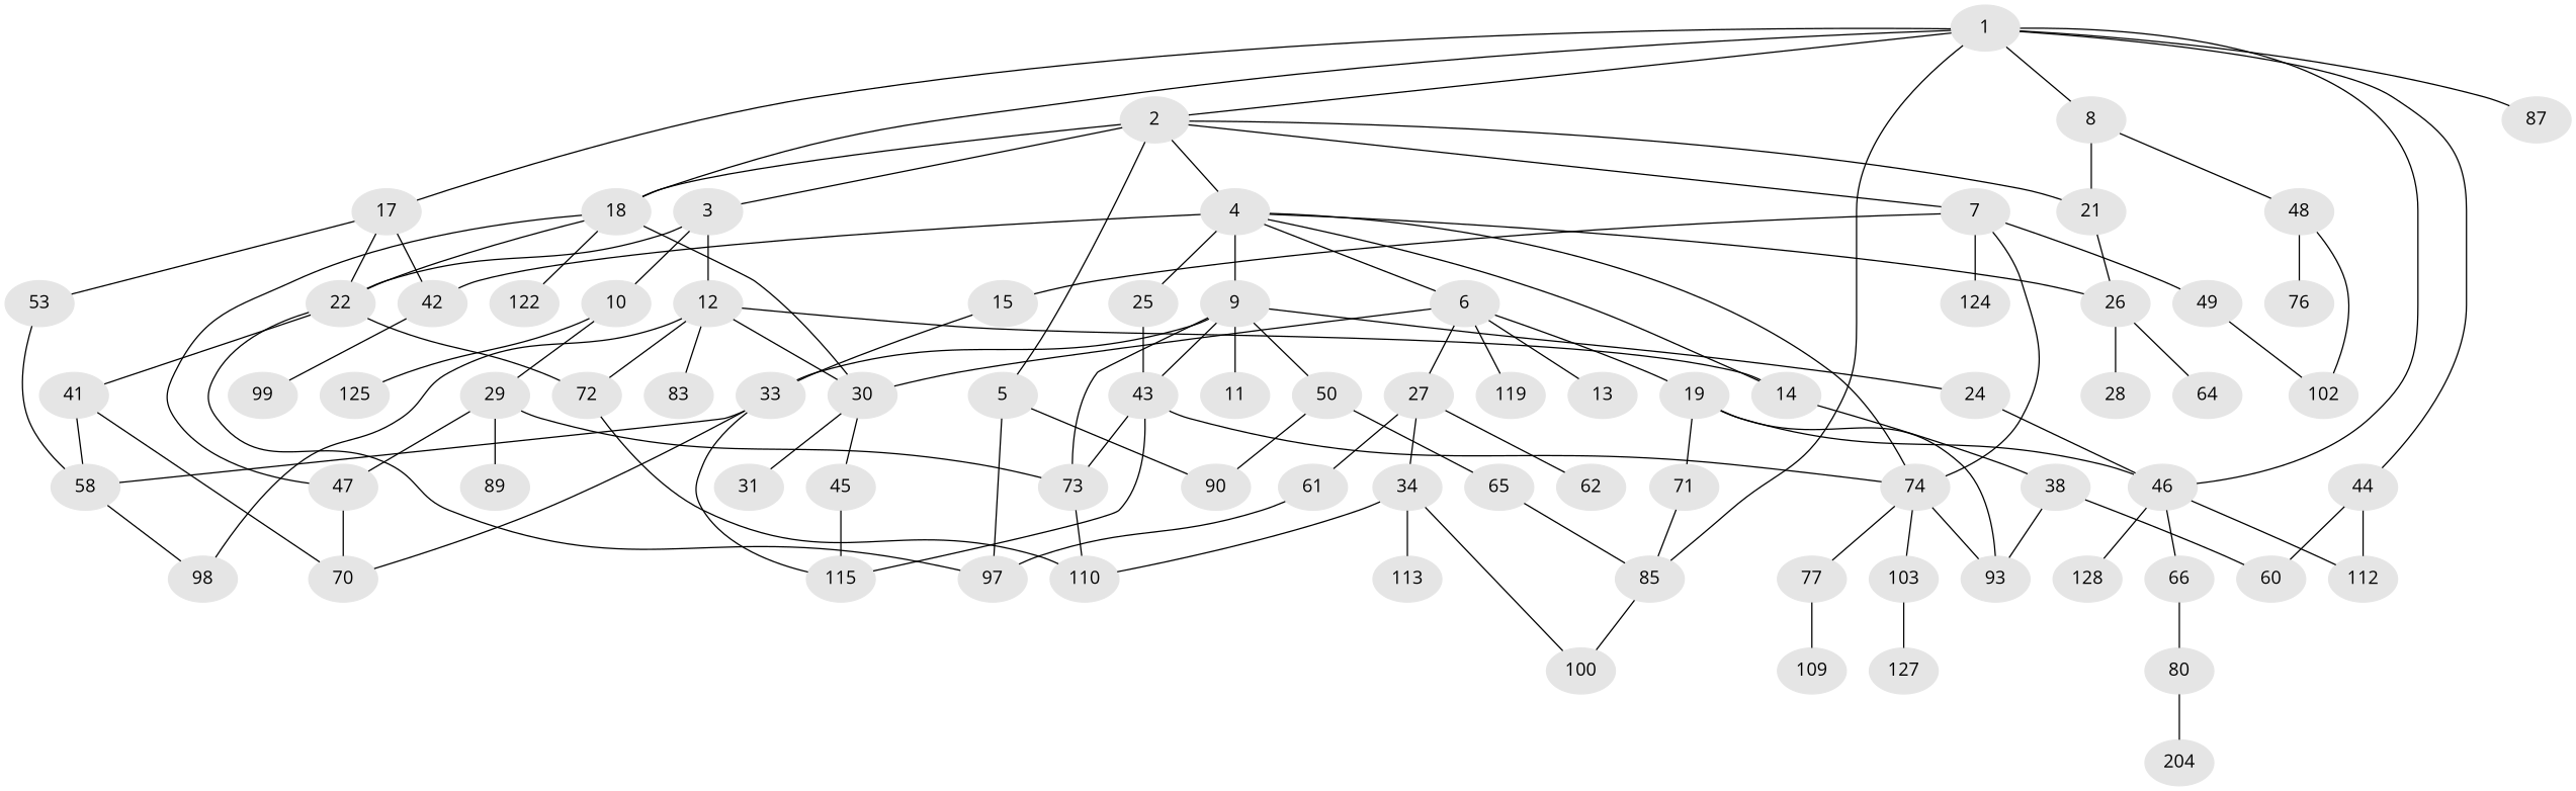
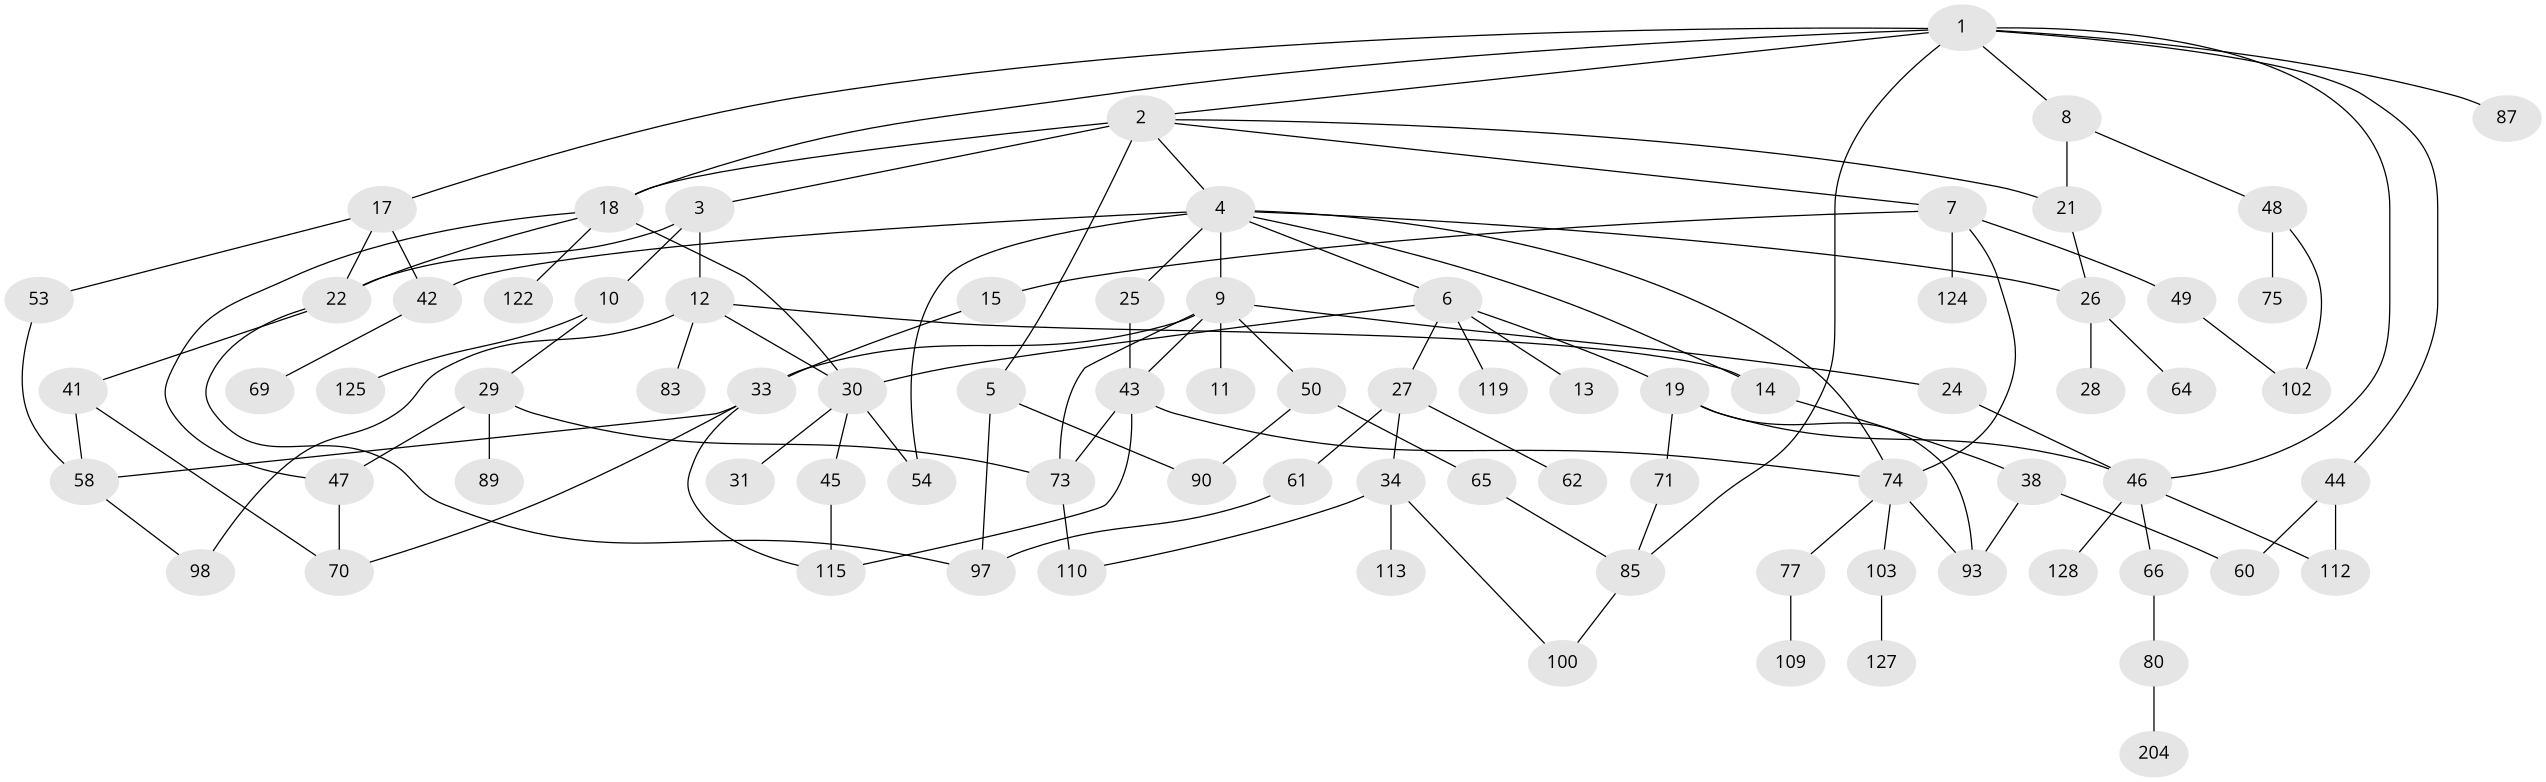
  graph {
    fontname="Open Sans"
    node [color=gray90 fontname="Open Sans" style=filled]
    edge [fontname="Open Sans"]
    1 [super="+16"]
    2 [super="+96"]
    8 [super="+23"]
    17 [super="+40"]
    18 [super="+20"]
    44 [super="+52"]
    46 [super="+51"]
    85 [super="+86"]
    87
    3
    4
    5 [super="+101"]
    7 [super="+39"]
    21 [super="+36"]
    48 [super="+55"]
    22 [super="+35"]
    42 [super="+106"]
    53 [super="+59"]
    30 [super="+57"]
    47
    n21 [label=122]
    60
    112
    66 [super="+84"]
    128
    100
-   99 [super="+116"]
+   99 [super="+116" label=69]
    10
    12 [super="+75"]
    6 [super="+63"]
    9 [super="+56"]
    14
    25 [super="+69"]
    26 [super="+105"]
+   54
    74 [super="+118"]
    n37 [label=90]
    97
    15 [super="+95"]
    49 [super="+122"]
    124
    29 [super="+91"]
    125
-   72 [super="+111"]
    83
    98
    41
    13
    19 [super="+79"]
    27 [super="+32"]
    119
    11
    24
    33
    43 [super="+68"]
    50
    73 [super="+107"]
    38 [super="+81"]
    28 [super="+37"]
    64 [super="+108"]
    93
    77 [super="+88"]
    103
    71
    34
    61 [super="+114"]
    62
    31 [super="+121"]
    45 [super="+67"]
    102
    89
-   76
+   76 [label=75]
    58 [super="+78"]
    70 [super="+82"]
    115 [super="+120"]
    65 [super="+94"]
    110 [super="+123"]
    113
    80 [super="+90"]
    n80 [label=204 super="+117"]
    109
    127
    1 -- 2
    1 -- 8
    1 -- 17
    1 -- 18
    1 -- 44
    1 -- 46
    1 -- 85
    1 -- 87
    2 -- 18 [weight=2]
    2 -- 3
    2 -- 4
    2 -- 5
    2 -- 7
    2 -- 21
    8 -- 21
    8 -- 48
    17 -- 22
    17 -- 42
    17 -- 53
    18 -- 22
    18 -- 30
    18 -- 47
    18 -- n21
    44 -- 60
    44 -- 112
    46 -- 112
    46 -- 66
    46 -- 128
    85 -- 100
    3 -- 22
    3 -- 10
    3 -- 12
    4 -- 42
    4 -- 6
    4 -- 9
    4 -- 14
    4 -- 25
    4 -- 26
+   4 -- 54
    4 -- 74
    5 -- n37
    5 -- 97
    7 -- 74
    7 -- 15
    7 -- 49
    7 -- 124
    21 -- 26
    48 -- 102
    48 -- 76
    22 -- 97
-   22 -- 72
    22 -- 41
    42 -- 99
    53 -- 58
+   30 -- 54
    30 -- 31
    30 -- 45
    47 -- 70
    66 -- 80
    10 -- 29
    10 -- 125
    12 -- 30
    12 -- 14
-   12 -- 72
    12 -- 83
    12 -- 98
    6 -- 30
    6 -- 13
    6 -- 19
    6 -- 27
    6 -- 119
    9 -- 11
    9 -- 24
    9 -- 33
    9 -- 43
    9 -- 50
    9 -- 73
    14 -- 38
    25 -- 43
    26 -- 28
    26 -- 64
    74 -- 93
    74 -- 77
    74 -- 103
    15 -- 33
    49 -- 102
    29 -- 47
    29 -- 73
    29 -- 89
-   72 -- 110
    41 -- 58
    41 -- 70
    19 -- 46
    19 -- 93
    19 -- 71
    27 -- 34
    27 -- 61
    27 -- 62
    24 -- 46
    33 -- 58
    33 -- 70
    33 -- 115
    43 -- 74
    43 -- 73 [weight=2]
    43 -- 115
    50 -- n37
    50 -- 65
    73 -- 110
    38 -- 60
    38 -- 93
    77 -- 109
    103 -- 127
    71 -- 85
    34 -- 100
    34 -- 110
    34 -- 113
    61 -- 97
    45 -- 115
    58 -- 98
    65 -- 85
    80 -- n80
  }
